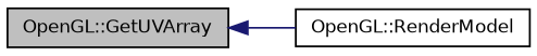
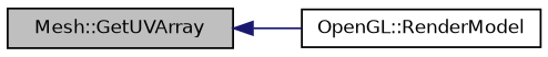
  digraph {
    rankdir=LR
    node [color=black fontname=Helvetica fontsize=10 shape=record style=filled]
-   n1 [fillcolor=grey75 fontcolor=black height=0.2 label="OpenGL::GetUVArray" width=0.4]
+   n1 [fillcolor=grey75 fontcolor=black height=0.2 label="Mesh::GetUVArray" width=0.4]
    n2 [fillcolor=white height=0.2 label="OpenGL::RenderModel" width=0.4]
    n1 -> n2 [color=midnightblue dir=back fontname=Helvetica fontsize=10 labelfontname=Helvetica labelfontsize=10 style=solid]
  }
